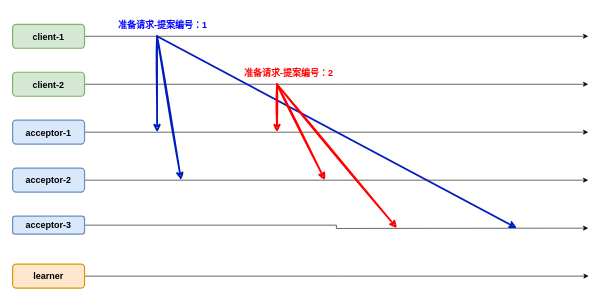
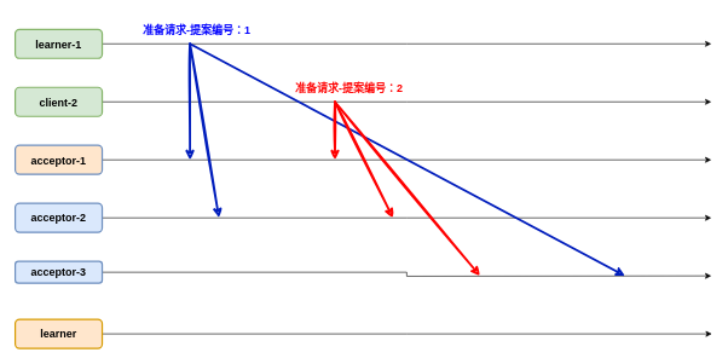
  <mxCell id="0" />
  <mxCell id="1" parent="0" />
  <mxCell id="2" style="edgeStyle=orthogonalEdgeStyle;rounded=0;orthogonalLoop=1;jettySize=auto;html=1;fontSize=15;" edge="1" parent="1" source="3"><mxGeometry relative="1" as="geometry"><mxPoint x="980" y="60" as="targetPoint" /></mxGeometry></mxCell>
- <mxCell id="3" value="client-1" style="rounded=1;whiteSpace=wrap;html=1;strokeWidth=2;fillWeight=4;hachureGap=8;hachureAngle=45;fillColor=#d5e8d4;sketch=0;strokeColor=#82b366;fontSize=15;fontStyle=1" vertex="1" parent="1"><mxGeometry y="40" width="120" height="40" as="geometry" x="20" /></mxCell>
+ <mxCell id="3" value="learner-1" style="rounded=1;whiteSpace=wrap;html=1;strokeWidth=2;fillWeight=4;hachureGap=8;hachureAngle=45;fillColor=#d5e8d4;sketch=0;strokeColor=#82b366;fontSize=15;fontStyle=1" vertex="1" parent="1"><mxGeometry y="40" width="120" height="40" as="geometry" x="20" /></mxCell>
  <mxCell id="4" style="edgeStyle=orthogonalEdgeStyle;rounded=0;orthogonalLoop=1;jettySize=auto;html=1;fontSize=15;" edge="1" parent="1" source="5"><mxGeometry relative="1" as="geometry"><mxPoint x="980" y="140" as="targetPoint" /></mxGeometry></mxCell>
  <mxCell id="5" value="client-2" style="rounded=1;whiteSpace=wrap;html=1;strokeWidth=2;fillWeight=4;hachureGap=8;hachureAngle=45;fillColor=#d5e8d4;sketch=0;strokeColor=#82b366;fontSize=15;fontStyle=1" vertex="1" parent="1"><mxGeometry y="120" width="120" height="40" as="geometry" x="20" /></mxCell>
  <mxCell id="6" style="edgeStyle=orthogonalEdgeStyle;rounded=0;orthogonalLoop=1;jettySize=auto;html=1;fontSize=15;" edge="1" parent="1" source="7"><mxGeometry relative="1" as="geometry"><mxPoint x="980" y="220" as="targetPoint" /></mxGeometry></mxCell>
- <mxCell id="7" value="acceptor-1" style="rounded=1;whiteSpace=wrap;html=1;strokeWidth=2;fillWeight=4;hachureGap=8;hachureAngle=45;fillColor=#dae8fc;sketch=0;strokeColor=#6c8ebf;fontSize=15;fontStyle=1" vertex="1" parent="1"><mxGeometry y="200" width="120" height="40" as="geometry" x="20" /></mxCell>
+ <mxCell id="7" value="acceptor-1" style="rounded=1;whiteSpace=wrap;html=1;strokeWidth=2;fillWeight=4;hachureGap=8;hachureAngle=45;fillColor=#ffe6cc;sketch=0;strokeColor=#6c8ebf;fontSize=15;fontStyle=1;" vertex="1" parent="1"><mxGeometry y="200" width="120" height="40" as="geometry" x="20" /></mxCell>
  <mxCell id="8" style="edgeStyle=orthogonalEdgeStyle;rounded=0;orthogonalLoop=1;jettySize=auto;html=1;fontSize=15;" edge="1" parent="1" source="9"><mxGeometry relative="1" as="geometry"><mxPoint x="980" y="300" as="targetPoint" /></mxGeometry></mxCell>
  <mxCell id="9" value="acceptor-2" style="rounded=1;whiteSpace=wrap;html=1;strokeWidth=2;fillWeight=4;hachureGap=8;hachureAngle=45;fillColor=#dae8fc;sketch=0;strokeColor=#6c8ebf;fontSize=15;fontStyle=1" vertex="1" parent="1"><mxGeometry y="280" width="120" height="40" as="geometry" x="20" /></mxCell>
  <mxCell id="10" style="edgeStyle=orthogonalEdgeStyle;rounded=0;orthogonalLoop=1;jettySize=auto;html=1;fontSize=15;" edge="1" parent="1" source="11"><mxGeometry relative="1" as="geometry"><mxPoint x="980" y="380" as="targetPoint" /></mxGeometry></mxCell>
  <mxCell id="11" value="acceptor-3" style="rounded=1;whiteSpace=wrap;html=1;strokeWidth=2;fillWeight=4;hachureGap=8;hachureAngle=45;fillColor=#dae8fc;sketch=0;strokeColor=#6c8ebf;fontSize=15;fontStyle=1" vertex="1" parent="1"><mxGeometry x="20" y="360" width="120" height="30" as="geometry" /></mxCell>
  <mxCell id="12" value="" style="endArrow=classic;html=1;rounded=0;fontSize=15;strokeWidth=3;sketch=1;shadow=0;fillColor=#0050ef;strokeColor=#001DBC;fontColor=#0000FF;" edge="1" parent="1"><mxGeometry width="50" height="50" relative="1" as="geometry"><mxPoint x="261" y="60" as="sourcePoint" /><mxPoint x="261" y="220" as="targetPoint" /></mxGeometry></mxCell>
  <mxCell id="13" value="" style="endArrow=classic;html=1;rounded=0;fontSize=15;strokeWidth=3;sketch=1;shadow=0;fillColor=#0050ef;strokeColor=#001DBC;" edge="1" parent="1"><mxGeometry width="50" height="50" relative="1" as="geometry"><mxPoint x="261" y="60" as="sourcePoint" /><mxPoint x="301" y="300" as="targetPoint" /></mxGeometry></mxCell>
  <mxCell id="14" value="" style="endArrow=classic;html=1;rounded=0;fontSize=15;strokeWidth=3;sketch=1;shadow=0;fillColor=#0050ef;strokeColor=#001DBC;" edge="1" parent="1"><mxGeometry width="50" height="50" relative="1" as="geometry"><mxPoint x="261" y="60" as="sourcePoint" /><mxPoint x="861" y="380" as="targetPoint" /></mxGeometry></mxCell>
  <mxCell id="15" value="" style="endArrow=classic;html=1;rounded=0;fontSize=15;fillColor=#f8cecc;strokeColor=#FF0000;strokeWidth=3;sketch=1;" edge="1" parent="1"><mxGeometry width="50" height="50" relative="1" as="geometry"><mxPoint x="461" y="140" as="sourcePoint" /><mxPoint x="461" y="220" as="targetPoint" /></mxGeometry></mxCell>
  <mxCell id="16" value="" style="endArrow=classic;html=1;rounded=0;fontSize=15;fillColor=#f8cecc;strokeColor=#FF0000;strokeWidth=3;sketch=1;" edge="1" parent="1"><mxGeometry width="50" height="50" relative="1" as="geometry"><mxPoint x="461" y="140" as="sourcePoint" /><mxPoint x="541" y="300" as="targetPoint" /></mxGeometry></mxCell>
  <mxCell id="17" value="" style="endArrow=classic;html=1;rounded=0;fontSize=15;fillColor=#f8cecc;strokeColor=#FF0000;strokeWidth=3;sketch=1;" edge="1" parent="1"><mxGeometry width="50" height="50" relative="1" as="geometry"><mxPoint x="461" y="140" as="sourcePoint" /><mxPoint x="661" y="380" as="targetPoint" /></mxGeometry></mxCell>
  <mxCell id="18" value="准备请求-提案编号：1" style="text;strokeColor=none;fillColor=none;html=1;fontSize=15;fontStyle=1;verticalAlign=middle;align=center;sketch=0;fontColor=#0000FF;" vertex="1" parent="1"><mxGeometry x="220" y="20" width="100" height="40" as="geometry" /></mxCell>
  <mxCell id="19" value="准备请求-提案编号：2" style="text;strokeColor=none;fillColor=none;html=1;fontSize=15;fontStyle=1;verticalAlign=middle;align=center;sketch=0;fontColor=#FF0000;" vertex="1" parent="1"><mxGeometry x="430" y="100" width="100" height="40" as="geometry" /></mxCell>
  <mxCell id="20" style="edgeStyle=orthogonalEdgeStyle;rounded=0;sketch=0;orthogonalLoop=1;jettySize=auto;html=1;shadow=0;strokeColor=#000000;strokeWidth=1;fontSize=15;fontColor=#0000FF;" edge="1" parent="1" source="21"><mxGeometry relative="1" as="geometry"><mxPoint x="980.741" y="460" as="targetPoint" /></mxGeometry></mxCell>
  <mxCell id="21" value="learner" style="rounded=1;whiteSpace=wrap;html=1;strokeWidth=2;fillWeight=4;hachureGap=8;hachureAngle=45;fillColor=#ffe6cc;sketch=0;strokeColor=#d79b00;fontSize=15;fontStyle=1" vertex="1" parent="1"><mxGeometry y="440" width="120" height="40" as="geometry" x="20" /></mxCell>
